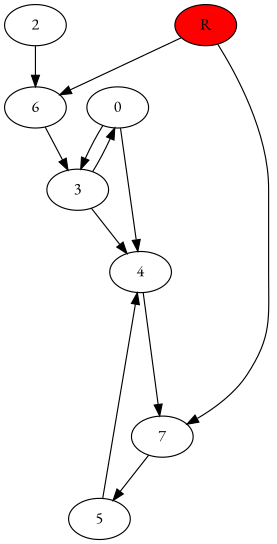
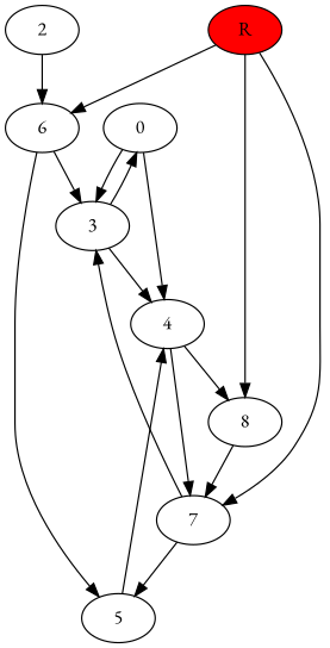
  digraph {
    fontname="EB Garamond"
    node [fontname="EB Garamond"]
    edge [fontname="EB Garamond"]
    n1 [label=0]
    3
    4
    7
+   8
    2
    6
    5
    R [fillcolor="#ff0000" style=filled]
    n1 -> 3
    n1 -> 4
    3 -> n1
    3 -> 4
    4 -> 7
+   4 -> 8
+   7 -> 3
    7 -> 5
+   8 -> 7
    2 -> 6
    6 -> 3
+   6 -> 5
    5 -> 4
    R -> 7
+   R -> 8
    R -> 6
  }
